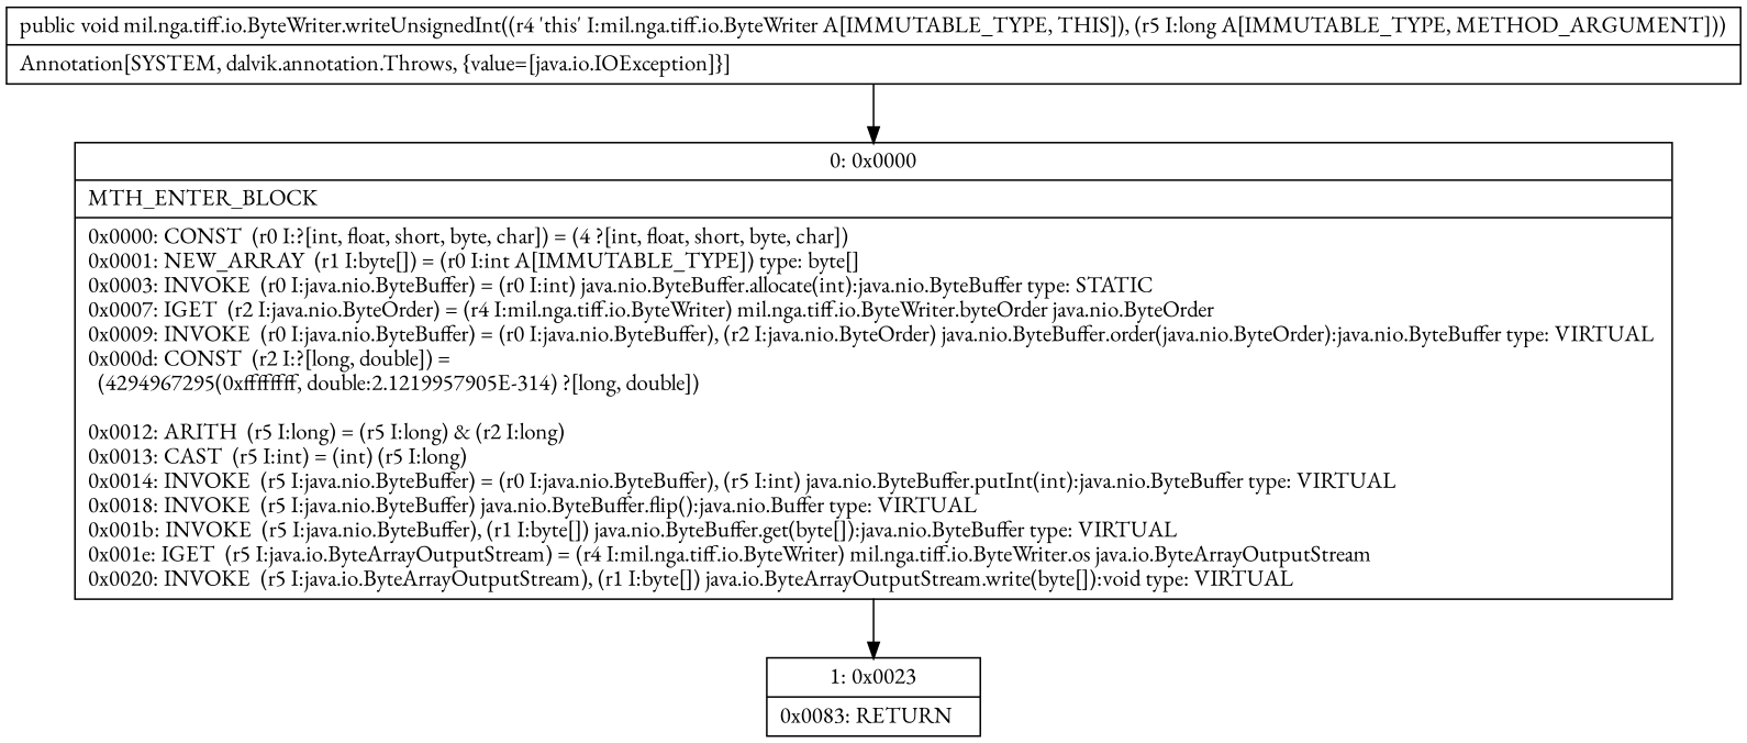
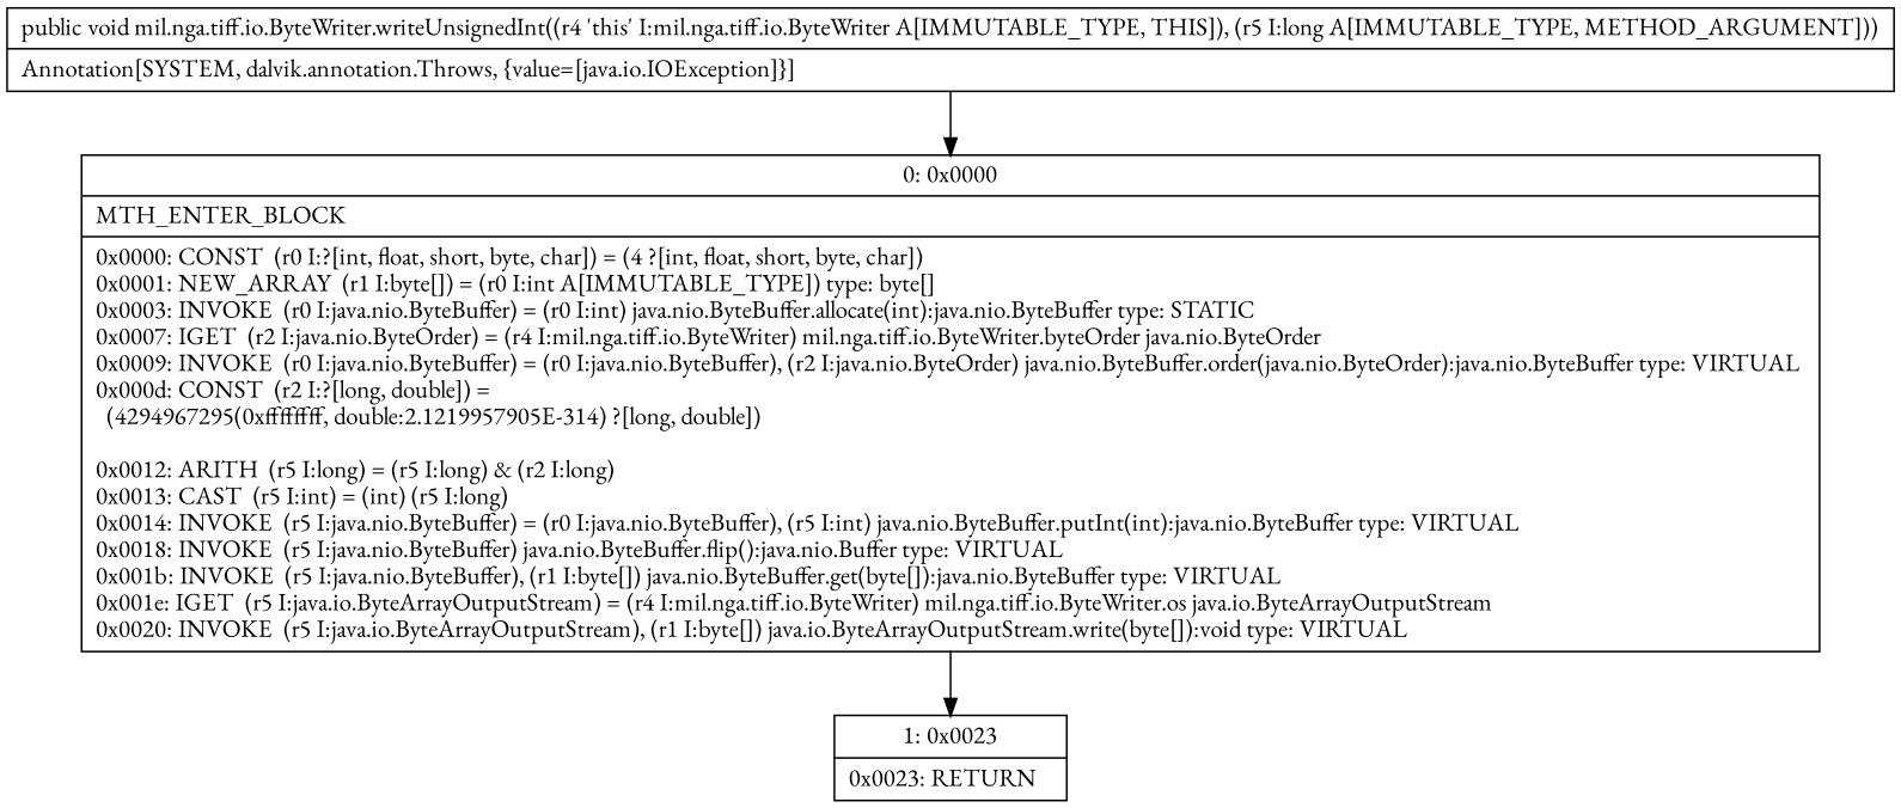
  digraph {
    fontname="EB Garamond"
    node [shape=record fontname="EB Garamond"]
    edge [fontname="EB Garamond"]
    n1 [label="{0\:\ 0x0000|MTH_ENTER_BLOCK\l|0x0000: CONST  (r0 I:?[int, float, short, byte, char]) = (4 ?[int, float, short, byte, char]) \l0x0001: NEW_ARRAY  (r1 I:byte[]) = (r0 I:int A[IMMUTABLE_TYPE]) type: byte[] \l0x0003: INVOKE  (r0 I:java.nio.ByteBuffer) = (r0 I:int) java.nio.ByteBuffer.allocate(int):java.nio.ByteBuffer type: STATIC \l0x0007: IGET  (r2 I:java.nio.ByteOrder) = (r4 I:mil.nga.tiff.io.ByteWriter) mil.nga.tiff.io.ByteWriter.byteOrder java.nio.ByteOrder \l0x0009: INVOKE  (r0 I:java.nio.ByteBuffer) = (r0 I:java.nio.ByteBuffer), (r2 I:java.nio.ByteOrder) java.nio.ByteBuffer.order(java.nio.ByteOrder):java.nio.ByteBuffer type: VIRTUAL \l0x000d: CONST  (r2 I:?[long, double]) = \l  (4294967295(0xffffffff, double:2.1219957905E\-314) ?[long, double])\l \l0x0012: ARITH  (r5 I:long) = (r5 I:long) & (r2 I:long) \l0x0013: CAST  (r5 I:int) = (int) (r5 I:long) \l0x0014: INVOKE  (r5 I:java.nio.ByteBuffer) = (r0 I:java.nio.ByteBuffer), (r5 I:int) java.nio.ByteBuffer.putInt(int):java.nio.ByteBuffer type: VIRTUAL \l0x0018: INVOKE  (r5 I:java.nio.ByteBuffer) java.nio.ByteBuffer.flip():java.nio.Buffer type: VIRTUAL \l0x001b: INVOKE  (r5 I:java.nio.ByteBuffer), (r1 I:byte[]) java.nio.ByteBuffer.get(byte[]):java.nio.ByteBuffer type: VIRTUAL \l0x001e: IGET  (r5 I:java.io.ByteArrayOutputStream) = (r4 I:mil.nga.tiff.io.ByteWriter) mil.nga.tiff.io.ByteWriter.os java.io.ByteArrayOutputStream \l0x0020: INVOKE  (r5 I:java.io.ByteArrayOutputStream), (r1 I:byte[]) java.io.ByteArrayOutputStream.write(byte[]):void type: VIRTUAL \l}"]
-   n2 [label="{1\:\ 0x0023|0x0083: RETURN   \l}"]
+   n2 [label="{1\:\ 0x0023|0x0023: RETURN   \l}"]
    n3 [label="{public void mil.nga.tiff.io.ByteWriter.writeUnsignedInt((r4 'this' I:mil.nga.tiff.io.ByteWriter A[IMMUTABLE_TYPE, THIS]), (r5 I:long A[IMMUTABLE_TYPE, METHOD_ARGUMENT]))  | Annotation[SYSTEM, dalvik.annotation.Throws, \{value=[java.io.IOException]\}]\l}"]
    n1 -> n2
    n3 -> n1
  }
